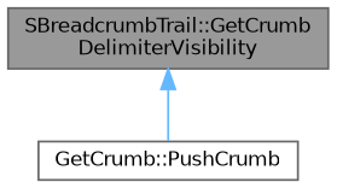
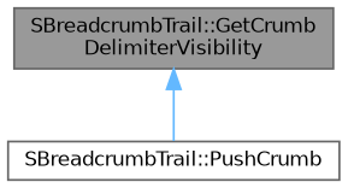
  digraph {
    rankdir=TB
    node [fontname=Helvetica fontsize=10 shape=box style=filled]
    n1 [color=gray40 fillcolor=grey60 fontcolor=black height=0.2 label="SBreadcrumbTrail::GetCrumb\lDelimiterVisibility" width=0.4]
-   n2 [color=grey40 fillcolor=white height=0.2 label="GetCrumb::PushCrumb" width=0.4]
+   n2 [color=grey40 fillcolor=white height=0.2 label="SBreadcrumbTrail::PushCrumb" width=0.4]
    n1 -> n2 [color=steelblue1 dir=back fontname=Helvetica fontsize=10 labelfontname=Helvetica labelfontsize=10 style=solid]
  }
